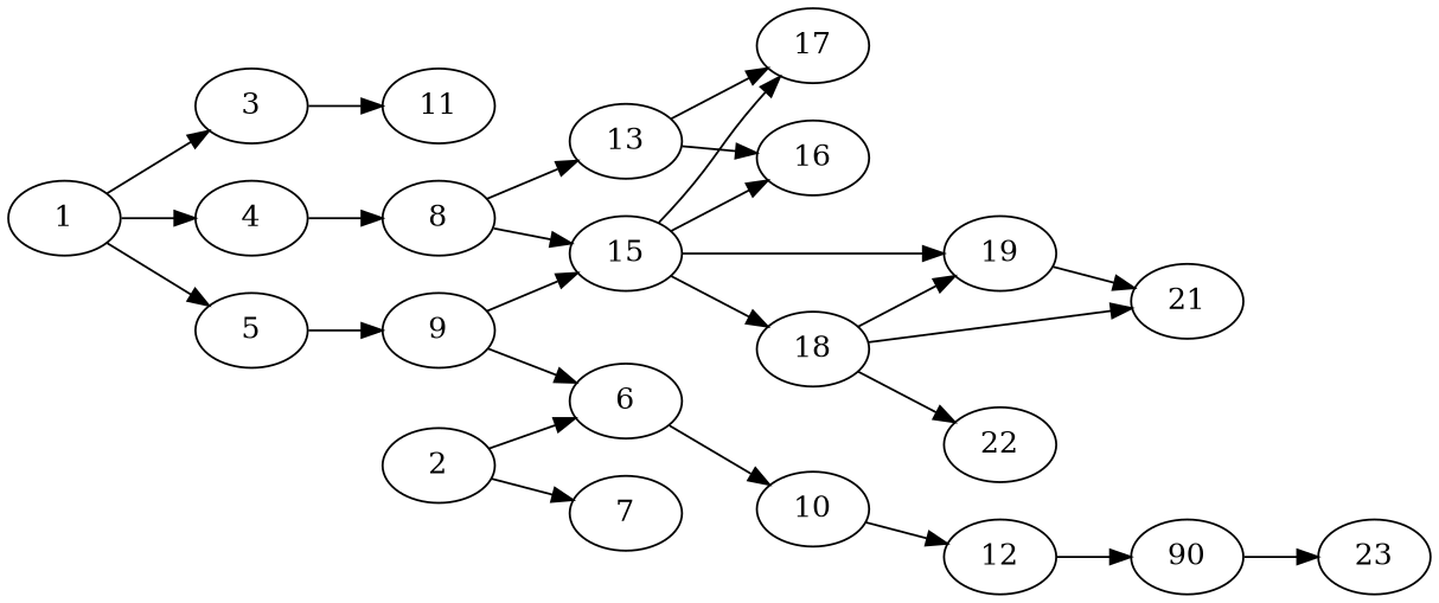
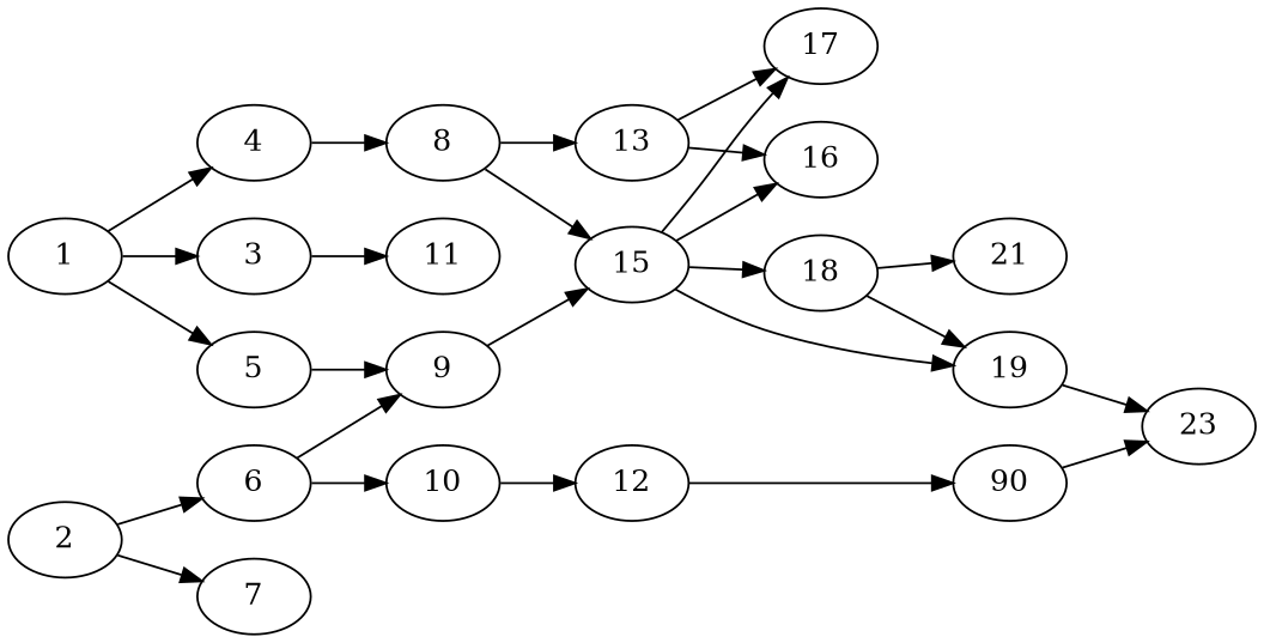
  digraph {
    rankdir=LR
    node [alpha=0.08]
    1 [alpha=0.02 expect_size=45226288456290448]
    3 [alpha=0.11 expect_size=344946133435173306368]
    4 [alpha=0.13 expect_size=19343125891715924]
    5 [expect_size=1348222703364217088]
    11 [alpha=0.04 expect_size=319457267948581814272]
    8 [alpha=0.17 expect_size=294397146329233792]
    9 [alpha=0.17 expect_size=46713857884448616]
    13 [alpha=0.15 expect_size=163795586772910473216]
    15 [alpha=0.09 expect_size=1264772550793512353792]
    2 [alpha=0.12 expect_size=1499458782681543424]
    6 [alpha=0.16 expect_size=615733309589084032]
    7 [alpha=0.03 expect_size=23635645009256960]
    10 [expect_size=48211682756340832]
    12 [alpha=0.15 expect_size=2435513784247362048]
    16 [alpha=0.04 expect_size=20238137141990785024]
    17 [alpha=0.07 expect_size=6044029695842064]
    18 [alpha=0.09 expect_size=2338342971278928904192]
    19 [alpha=0.17 expect_size=2345590484586216960]
    n19 [alpha=0.18 expect_size=756638465060143872 label=90]
    21 [alpha=0.16 expect_size=7116283314004928]
-   22 [alpha=0.18 expect_size=31045051918168621056]
    23 [expect_size=334134057191488896]
    1 -> 3
    1 -> 4
    1 -> 5
    3 -> 11
    4 -> 8
    5 -> 9
    8 -> 13
    8 -> 15
    9 -> 15
    13 -> 16
    13 -> 17
    15 -> 16
    15 -> 17
    15 -> 18
    15 -> 19
    2 -> 6
    2 -> 7
-   9 -> 6
+   6 -> 9
    6 -> 10
    10 -> 12
    12 -> n19
    18 -> 19
    18 -> 21
-   18 -> 22
-   19 -> 21
+   19 -> 23
    n19 -> 23
  }
